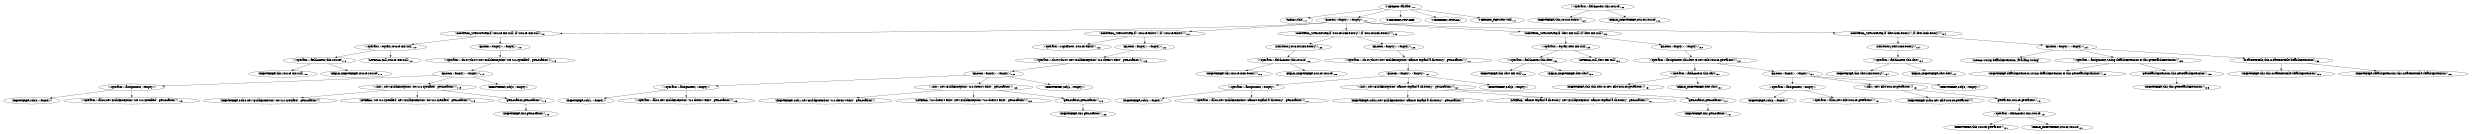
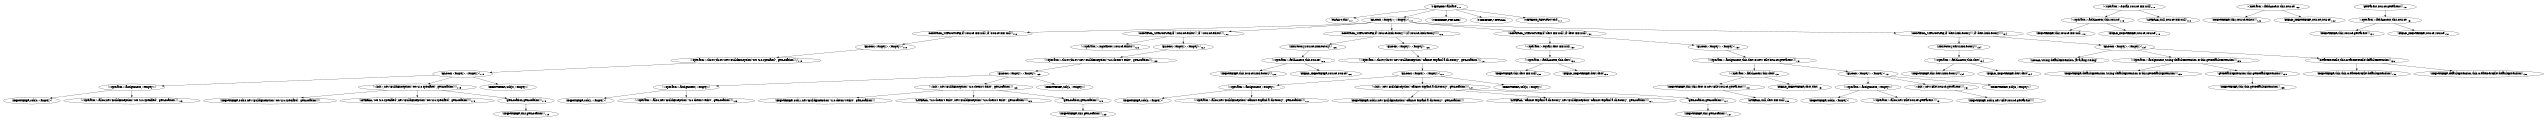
  digraph {
    n1 [label=<(METHOD,validate)<SUB>117</SUB>>]
    n2 [label=<(PARAM,this)<SUB>117</SUB>>]
    n3 [label=<(BLOCK,&lt;empty&gt;,&lt;empty&gt;)<SUB>117</SUB>>]
    n4 [label=<(MODIFIER,PRIVATE)>]
    n5 [label=<(MODIFIER,VIRTUAL)>]
    n6 [label=<(METHOD_RETURN,void)<SUB>117</SUB>>]
    n7 [label=<(CONTROL_STRUCTURE,if (source == null),if (source == null))<SUB>118</SUB>>]
    n8 [label=<(CONTROL_STRUCTURE,if (!source.exists()),if (!source.exists()))<SUB>122</SUB>>]
    n9 [label=<(CONTROL_STRUCTURE,if (source.isDirectory()),if (source.isDirectory()))<SUB>126</SUB>>]
    n10 [label=<(CONTROL_STRUCTURE,if (dest == null),if (dest == null))<SUB>130</SUB>>]
    n11 [label=<(CONTROL_STRUCTURE,if (dest.isDirectory()),if (dest.isDirectory()))<SUB>134</SUB>>]
    n12 [label=<(&lt;operator&gt;.equals,source == null)<SUB>118</SUB>>]
    n13 [label=<(BLOCK,&lt;empty&gt;,&lt;empty&gt;)<SUB>118</SUB>>]
    n14 [label=<(&lt;operator&gt;.logicalNot,!source.exists())<SUB>122</SUB>>]
    n15 [label=<(BLOCK,&lt;empty&gt;,&lt;empty&gt;)<SUB>122</SUB>>]
    n16 [label=<(isDirectory,source.isDirectory())<SUB>126</SUB>>]
    n17 [label=<(BLOCK,&lt;empty&gt;,&lt;empty&gt;)<SUB>126</SUB>>]
    n18 [label=<(&lt;operator&gt;.equals,dest == null)<SUB>130</SUB>>]
    n19 [label=<(BLOCK,&lt;empty&gt;,&lt;empty&gt;)<SUB>130</SUB>>]
    n20 [label=<(isDirectory,dest.isDirectory())<SUB>134</SUB>>]
    n21 [label=<(BLOCK,&lt;empty&gt;,&lt;empty&gt;)<SUB>134</SUB>>]
    n22 [label=<(&lt;operator&gt;.fieldAccess,this.source)<SUB>118</SUB>>]
    n23 [label=<(LITERAL,null,source == null)<SUB>118</SUB>>]
    n24 [label=<(&lt;operator&gt;.throw,throw new BuildException(&quot;No Src specified&quot;, getLocation());)<SUB>119</SUB>>]
    n25 [label=<(IDENTIFIER,this,source == null)<SUB>118</SUB>>]
    n26 [label=<(FIELD_IDENTIFIER,source,source)<SUB>118</SUB>>]
    n27 [label=<(BLOCK,&lt;empty&gt;,&lt;empty&gt;)<SUB>119</SUB>>]
    n28 [label=<(&lt;operator&gt;.assignment,&lt;empty&gt;)>]
    n29 [label=<(&lt;init&gt;,new BuildException(&quot;No Src specified&quot;, getLocation()))<SUB>119</SUB>>]
    n30 [label=<(IDENTIFIER,$obj0,&lt;empty&gt;)>]
    n31 [label=<(IDENTIFIER,$obj0,&lt;empty&gt;)>]
    n32 [label=<(&lt;operator&gt;.alloc,new BuildException(&quot;No Src specified&quot;, getLocation()))<SUB>119</SUB>>]
    n33 [label=<(IDENTIFIER,$obj0,new BuildException(&quot;No Src specified&quot;, getLocation()))>]
    n34 [label=<(LITERAL,&quot;No Src specified&quot;,new BuildException(&quot;No Src specified&quot;, getLocation()))<SUB>119</SUB>>]
    n35 [label=<(getLocation,getLocation())<SUB>119</SUB>>]
    n36 [label=<(IDENTIFIER,this,getLocation())<SUB>119</SUB>>]
    n37 [label=<(&lt;operator&gt;.throw,throw new BuildException(&quot;Src doesn't exist&quot;, getLocation());)<SUB>123</SUB>>]
    n38 [label=<(&lt;operator&gt;.fieldAccess,this.source)<SUB>122</SUB>>]
    n39 [label=<(IDENTIFIER,this,source.exists())<SUB>122</SUB>>]
    n40 [label=<(FIELD_IDENTIFIER,source,source)<SUB>122</SUB>>]
    n41 [label=<(BLOCK,&lt;empty&gt;,&lt;empty&gt;)<SUB>123</SUB>>]
    n42 [label=<(&lt;operator&gt;.assignment,&lt;empty&gt;)>]
    n43 [label=<(&lt;init&gt;,new BuildException(&quot;Src doesn't exist&quot;, getLocation()))<SUB>123</SUB>>]
    n44 [label=<(IDENTIFIER,$obj1,&lt;empty&gt;)>]
    n45 [label=<(IDENTIFIER,$obj1,&lt;empty&gt;)>]
    n46 [label=<(&lt;operator&gt;.alloc,new BuildException(&quot;Src doesn't exist&quot;, getLocation()))<SUB>123</SUB>>]
    n47 [label=<(IDENTIFIER,$obj1,new BuildException(&quot;Src doesn't exist&quot;, getLocation()))>]
    n48 [label=<(LITERAL,&quot;Src doesn't exist&quot;,new BuildException(&quot;Src doesn't exist&quot;, getLocation()))<SUB>123</SUB>>]
    n49 [label=<(getLocation,getLocation())<SUB>123</SUB>>]
    n50 [label=<(IDENTIFIER,this,getLocation())<SUB>123</SUB>>]
    n51 [label=<(&lt;operator&gt;.fieldAccess,this.source)<SUB>126</SUB>>]
    n52 [label=<(&lt;operator&gt;.throw,throw new BuildException(&quot;Cannot expand a directory&quot;, getLocation());)<SUB>127</SUB>>]
    n53 [label=<(IDENTIFIER,this,source.isDirectory())<SUB>126</SUB>>]
    n54 [label=<(FIELD_IDENTIFIER,source,source)<SUB>126</SUB>>]
    n55 [label=<(BLOCK,&lt;empty&gt;,&lt;empty&gt;)<SUB>127</SUB>>]
    n56 [label=<(&lt;operator&gt;.assignment,&lt;empty&gt;)>]
    n57 [label=<(&lt;init&gt;,new BuildException(&quot;Cannot expand a directory&quot;, getLocation()))<SUB>127</SUB>>]
    n58 [label=<(IDENTIFIER,$obj2,&lt;empty&gt;)>]
    n59 [label=<(IDENTIFIER,$obj2,&lt;empty&gt;)>]
    n60 [label=<(&lt;operator&gt;.alloc,new BuildException(&quot;Cannot expand a directory&quot;, getLocation()))<SUB>127</SUB>>]
    n61 [label=<(IDENTIFIER,$obj2,new BuildException(&quot;Cannot expand a directory&quot;, getLocation()))>]
    n62 [label=<(LITERAL,&quot;Cannot expand a directory&quot;,new BuildException(&quot;Cannot expand a directory&quot;, getLocation()))<SUB>127</SUB>>]
    n63 [label=<(getLocation,getLocation())<SUB>127</SUB>>]
    n64 [label=<(IDENTIFIER,this,getLocation())<SUB>127</SUB>>]
    n65 [label=<(&lt;operator&gt;.fieldAccess,this.dest)<SUB>130</SUB>>]
    n66 [label=<(LITERAL,null,dest == null)<SUB>130</SUB>>]
    n67 [label=<(&lt;operator&gt;.assignment,this.dest = new File(source.getParent()))<SUB>131</SUB>>]
    n68 [label=<(IDENTIFIER,this,dest == null)<SUB>130</SUB>>]
    n69 [label=<(FIELD_IDENTIFIER,dest,dest)<SUB>130</SUB>>]
    n70 [label=<(&lt;operator&gt;.fieldAccess,this.dest)<SUB>131</SUB>>]
    n71 [label=<(BLOCK,&lt;empty&gt;,&lt;empty&gt;)<SUB>131</SUB>>]
    n72 [label=<(IDENTIFIER,this,this.dest = new File(source.getParent()))<SUB>131</SUB>>]
    n73 [label=<(FIELD_IDENTIFIER,dest,dest)<SUB>131</SUB>>]
    n74 [label=<(&lt;operator&gt;.assignment,&lt;empty&gt;)>]
    n75 [label=<(&lt;init&gt;,new File(source.getParent()))<SUB>131</SUB>>]
    n76 [label=<(IDENTIFIER,$obj3,&lt;empty&gt;)>]
    n77 [label=<(IDENTIFIER,$obj3,&lt;empty&gt;)>]
    n78 [label=<(&lt;operator&gt;.alloc,new File(source.getParent()))<SUB>131</SUB>>]
    n79 [label=<(IDENTIFIER,$obj3,new File(source.getParent()))>]
    n80 [label=<(getParent,source.getParent())<SUB>131</SUB>>]
    n81 [label=<(&lt;operator&gt;.fieldAccess,this.source)<SUB>131</SUB>>]
    n82 [label=<(IDENTIFIER,this,source.getParent())<SUB>131</SUB>>]
    n83 [label=<(FIELD_IDENTIFIER,source,source)<SUB>131</SUB>>]
    n84 [label=<(&lt;operator&gt;.fieldAccess,this.dest)<SUB>134</SUB>>]
    n85 [label=<(LOCAL,String defaultExtension: java.lang.String)>]
    n86 [label=<(&lt;operator&gt;.assignment,String defaultExtension = this.getDefaultExtension())<SUB>135</SUB>>]
    n87 [label=<(createDestFile,this.createDestFile(defaultExtension))<SUB>136</SUB>>]
    n88 [label=<(IDENTIFIER,this,dest.isDirectory())<SUB>134</SUB>>]
    n89 [label=<(FIELD_IDENTIFIER,dest,dest)<SUB>134</SUB>>]
    n90 [label=<(IDENTIFIER,defaultExtension,String defaultExtension = this.getDefaultExtension())<SUB>135</SUB>>]
    n91 [label=<(getDefaultExtension,this.getDefaultExtension())<SUB>135</SUB>>]
    n92 [label=<(IDENTIFIER,this,this.createDestFile(defaultExtension))<SUB>136</SUB>>]
    n93 [label=<(IDENTIFIER,defaultExtension,this.createDestFile(defaultExtension))<SUB>136</SUB>>]
    n94 [label=<(IDENTIFIER,this,this.getDefaultExtension())<SUB>135</SUB>>]
    n1 -> n2
    n1 -> n3
    n1 -> n4
    n1 -> n5
    n1 -> n6
    n3 -> n7
    n3 -> n8
    n3 -> n9
    n3 -> n10
    n3 -> n11
-   n7 -> n12
    n7 -> n13
    n8 -> n14
    n8 -> n15
    n9 -> n16
    n9 -> n17
    n10 -> n18
    n10 -> n19
    n11 -> n20
    n11 -> n21
    n12 -> n22
    n12 -> n23
    n13 -> n24
    n15 -> n37
    n16 -> n51
    n17 -> n52
    n18 -> n65
-   n18 -> n66
+   n72 -> n66
    n19 -> n67
    n20 -> n84
    n21 -> n85
    n21 -> n86
    n21 -> n87
    n22 -> n25
    n22 -> n26
    n24 -> n27
    n27 -> n28
    n27 -> n29
    n27 -> n30
    n28 -> n31
    n28 -> n32
    n29 -> n33
    n29 -> n34
    n29 -> n35
    n35 -> n36
    n37 -> n41
    n38 -> n39
    n38 -> n40
    n41 -> n42
    n41 -> n43
    n41 -> n44
    n42 -> n45
    n42 -> n46
    n43 -> n47
    n43 -> n48
    n43 -> n49
    n49 -> n50
    n51 -> n53
    n51 -> n54
    n52 -> n55
    n55 -> n56
    n55 -> n57
    n55 -> n58
    n56 -> n59
    n56 -> n60
    n57 -> n61
    n57 -> n62
    n57 -> n63
    n63 -> n64
    n65 -> n68
    n65 -> n69
    n67 -> n70
    n67 -> n71
    n70 -> n72
    n70 -> n73
    n71 -> n74
    n71 -> n75
    n71 -> n76
    n74 -> n77
    n74 -> n78
    n75 -> n79
-   n75 -> n80
    n80 -> n81
    n81 -> n82
    n81 -> n83
    n84 -> n88
    n84 -> n89
    n86 -> n90
    n86 -> n91
    n87 -> n92
    n87 -> n93
    n91 -> n94
  }
